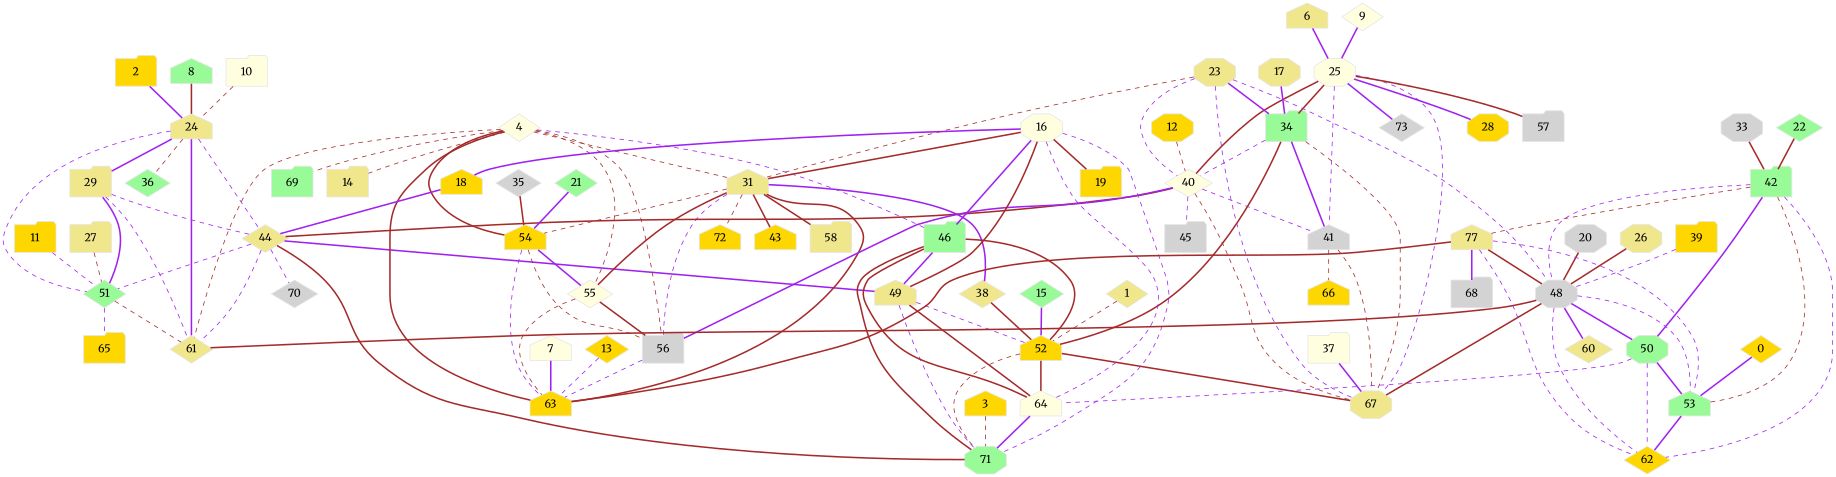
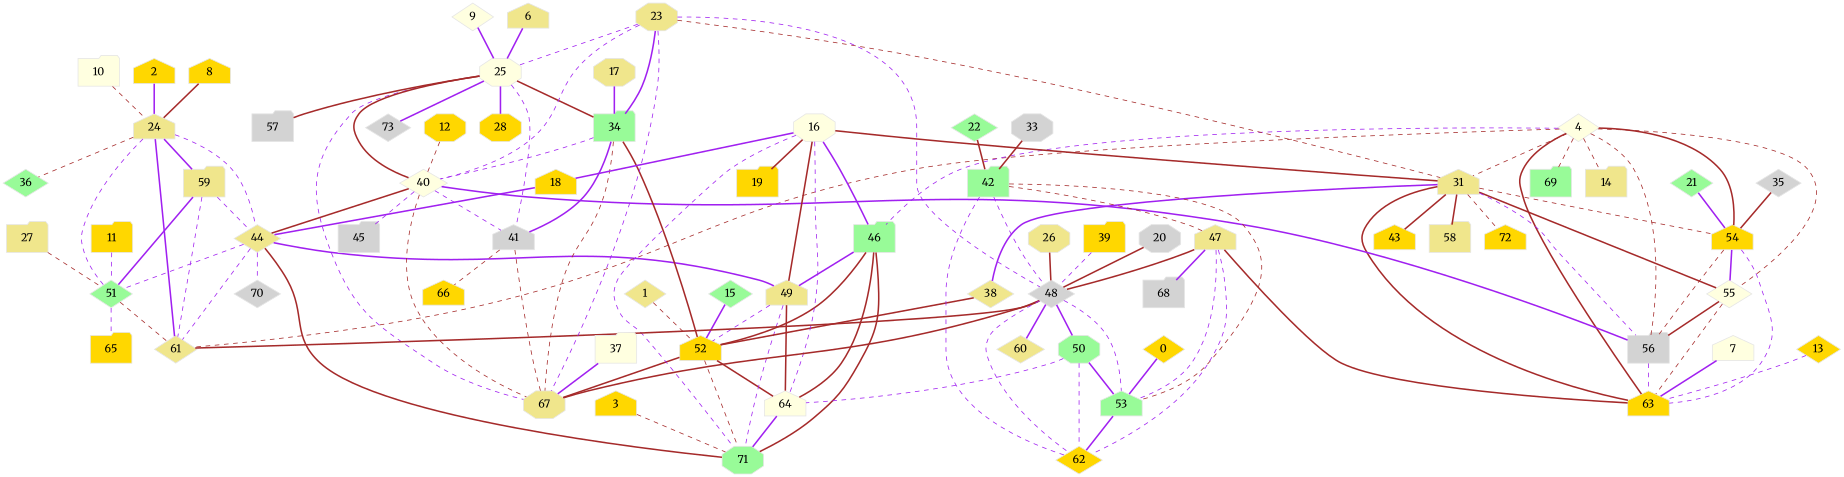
  graph {
    fontname=Merriweather
    node [color=gray90 fillcolor=gold fontname=Merriweather shape=diamond style=filled]
    edge [color=purple fontname=Merriweather style=bold weight=1.0]
    52 [shape=house]
    1 [fillcolor=khaki]
    71 [fillcolor=palegreen shape=octagon]
    64 [fillcolor=lightyellow shape=house]
    67 [fillcolor=khaki shape=octagon]
-   2 [shape=folder]
+   2 [shape=house]
    24 [fillcolor=khaki shape=house]
    44 [fillcolor=khaki]
    61 [fillcolor=khaki]
    51 [fillcolor=palegreen]
-   29 [fillcolor=khaki shape=folder]
+   29 [fillcolor=khaki shape=folder label=59]
    36 [fillcolor=palegreen]
    3 [shape=house]
    49 [fillcolor=khaki shape=house]
    70 [fillcolor=lightgrey]
    4 [fillcolor=lightyellow]
    14 [fillcolor=khaki shape=folder]
    31 [fillcolor=khaki shape=house]
    46 [fillcolor=palegreen shape=folder]
    54 [shape=house]
    55 [fillcolor=lightyellow]
    56 [fillcolor=lightgrey shape=folder]
    63 [shape=house]
    69 [fillcolor=palegreen shape=folder]
    43 [shape=house]
    58 [fillcolor=khaki shape=folder]
    72 [shape=house]
    38 [fillcolor=khaki]
    n29 [label=0]
    53 [fillcolor=palegreen shape=house]
    62
    6 [fillcolor=khaki shape=house]
    25 [fillcolor=lightyellow shape=octagon]
    40 [fillcolor=lightyellow]
    34 [fillcolor=palegreen shape=folder]
    41 [fillcolor=lightgrey shape=house]
    28 [shape=octagon]
    57 [fillcolor=lightgrey shape=folder]
    73 [fillcolor=lightgrey]
    7 [fillcolor=lightyellow shape=house]
-   8 [fillcolor=palegreen shape=house]
+   8 [shape=house]
    9 [fillcolor=lightyellow]
    10 [fillcolor=lightyellow shape=folder]
    11 [shape=folder]
    65 [shape=folder]
    12 [shape=octagon]
    45 [fillcolor=lightgrey shape=folder]
    13
    15 [fillcolor=palegreen]
    16 [fillcolor=lightyellow shape=octagon]
    18 [shape=house]
    19 [shape=folder]
    17 [fillcolor=khaki shape=octagon]
    20 [fillcolor=lightgrey shape=octagon]
-   48 [fillcolor=lightgrey shape=octagon]
+   48 [fillcolor=lightgrey]
    50 [fillcolor=palegreen shape=octagon]
    60 [fillcolor=khaki]
    21 [fillcolor=palegreen]
    22 [fillcolor=palegreen]
    42 [fillcolor=palegreen shape=folder]
-   47 [fillcolor=khaki shape=house label=77]
+   47 [fillcolor=khaki shape=house]
    23 [fillcolor=khaki shape=octagon]
    66 [shape=house]
    26 [fillcolor=khaki shape=octagon]
    27 [fillcolor=khaki shape=folder]
    33 [fillcolor=lightgrey shape=octagon]
    35 [fillcolor=lightgrey]
    37 [fillcolor=lightyellow shape=folder]
    39 [shape=folder]
    68 [fillcolor=lightgrey shape=folder]
    52 -- 71 [color=brown style=dashed]
    52 -- 64 [color=brown weight=2.0]
    52 -- 67 [color=brown]
    1 -- 52 [color=brown style=dashed]
    64 -- 71 [weight=3.0]
    2 -- 24
    24 -- 44 [style=dashed weight=2.0]
    24 -- 61 [weight=4.0]
    24 -- 51 [style=dashed weight=2.0]
    24 -- 29 [weight=2.0]
    24 -- 36 [color=brown style=dashed]
    44 -- 71 [color=brown]
    44 -- 61 [style=dashed weight=2.0]
    44 -- 51 [style=dashed]
    44 -- 49
    44 -- 70 [style=dashed]
    51 -- 61 [color=brown style=dashed weight=2.0]
    51 -- 65 [style=dashed]
    29 -- 44 [style=dashed]
    29 -- 61 [style=dashed weight=2.0]
    29 -- 51
    3 -- 71 [color=brown style=dashed]
    49 -- 52 [style=dashed]
    49 -- 71 [style=dashed]
    49 -- 64 [color=brown weight=2.0]
    4 -- 61 [color=brown style=dashed]
    4 -- 14 [color=brown style=dashed]
    4 -- 31 [color=brown style=dashed weight=2.0]
    4 -- 46 [style=dashed]
    4 -- 54 [color=brown weight=2.0]
    4 -- 55 [color=brown style=dashed weight=2.0]
    4 -- 56 [color=brown style=dashed weight=2.0]
    4 -- 63 [color=brown weight=2.0]
    4 -- 69 [color=brown style=dashed]
    31 -- 54 [color=brown style=dashed]
    31 -- 55 [color=brown]
    31 -- 56 [style=dashed]
    31 -- 63 [color=brown]
    31 -- 43 [color=brown]
    31 -- 58 [color=brown]
    31 -- 72 [color=brown style=dashed]
    31 -- 38
    46 -- 52 [color=brown]
    46 -- 71 [color=brown]
    46 -- 64 [color=brown weight=2.0]
    46 -- 49
    54 -- 55
    54 -- 56 [color=brown style=dashed]
    54 -- 63 [style=dashed]
    55 -- 56 [color=brown]
    55 -- 63 [color=brown style=dashed]
    56 -- 63 [style=dashed]
    38 -- 52 [color=brown]
    n29 -- 53
    53 -- 62 [weight=2.0]
    6 -- 25
    25 -- 67 [style=dashed weight=2.0]
    25 -- 40 [color=brown weight=2.0]
    25 -- 34 [color=brown weight=2.0]
    25 -- 41 [style=dashed weight=2.0]
    25 -- 28
    25 -- 57 [color=brown]
    25 -- 73
    40 -- 67 [color=brown style=dashed]
    40 -- 44 [color=brown]
    40 -- 56
    40 -- 41 [style=dashed]
    40 -- 45 [style=dashed]
    34 -- 52 [color=brown]
    34 -- 67 [color=brown style=dashed]
    34 -- 40 [style=dashed]
    34 -- 41
    41 -- 67 [color=brown style=dashed]
    41 -- 66 [color=brown style=dashed]
    7 -- 63
    8 -- 24 [color=brown]
    9 -- 25
    10 -- 24 [color=brown style=dashed]
    11 -- 51 [style=dashed]
    12 -- 40 [color=brown style=dashed]
    13 -- 63 [style=dashed]
    15 -- 52
    16 -- 71 [style=dashed]
    16 -- 64 [style=dashed weight=2.0]
    16 -- 49 [color=brown]
    16 -- 31 [color=brown]
    16 -- 46
    16 -- 18
    16 -- 19 [color=brown]
    18 -- 44
    17 -- 34
    20 -- 48 [color=brown]
    48 -- 67 [color=brown]
    48 -- 61 [color=brown]
    48 -- 53 [style=dashed]
    48 -- 62 [style=dashed weight=2.0]
    48 -- 50
    48 -- 60
    50 -- 64 [style=dashed]
    50 -- 53
    50 -- 62 [style=dashed weight=2.0]
    21 -- 54
    22 -- 42 [color=brown]
    42 -- 53 [color=brown style=dashed]
    42 -- 62 [style=dashed weight=2.0]
    42 -- 48 [style=dashed]
-   42 -- 50
    42 -- 47 [color=brown style=dashed]
    47 -- 63 [color=brown]
    47 -- 53 [style=dashed]
    47 -- 62 [style=dashed weight=2.0]
    47 -- 48 [color=brown]
    47 -- 68
    23 -- 67 [style=dashed]
    23 -- 31 [color=brown style=dashed]
+   23 -- 25 [style=dashed weight=2.0]
    23 -- 40 [style=dashed]
    23 -- 34
    23 -- 48 [style=dashed]
    26 -- 48 [color=brown]
    27 -- 51 [color=brown style=dashed]
    33 -- 42 [color=brown]
    35 -- 54 [color=brown]
    37 -- 67
    39 -- 48 [style=dashed]
  }
